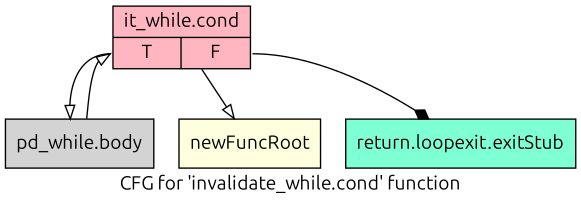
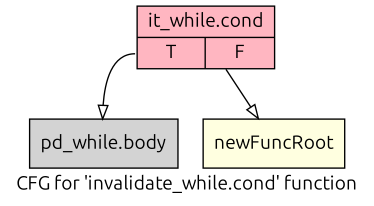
  digraph {
    fontname=Ubuntu
    label="CFG for 'invalidate_while.cond' function"
    node [fontname=Ubuntu shape=record style=filled]
    edge [arrowhead=onormal fontname=Ubuntu]
    n1 [fillcolor=lightyellow label="{newFuncRoot}"]
    n2 [fillcolor=lightpink label="{it_while.cond|{<s0>T|<s1>F}}"]
-   n3 [fillcolor=aquamarine label="{return.loopexit.exitStub}"]
    n4 [fillcolor=lightgrey label="{pd_while.body}"]
    n2 -> n1
-   n2 -> n3 [arrowhead=diamond tailport=s1]
    n2 -> n4 [tailport=s0]
-   n4 -> n2
  }
